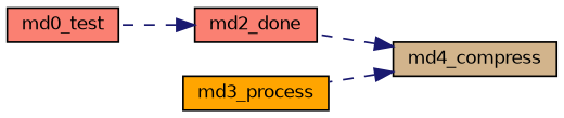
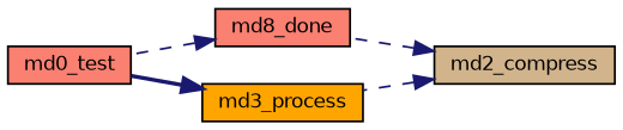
  digraph {
    rankdir=RL
    node [color=black fillcolor=salmon fontname=Helvetica fontsize=10 shape=record style=filled]
    edge [color=midnightblue dir=back fontname=Helvetica fontsize=10 labelfontname=Helvetica labelfontsize=10 style=dashed]
-   n1 [fillcolor=tan fontcolor=black height=0.2 label=md4_compress width=0.4]
-   n2 [height=0.2 label=md2_done width=0.4]
+   n1 [fillcolor=tan fontcolor=black height=0.2 label=md2_compress width=0.4]
+   n2 [height=0.2 label=md8_done width=0.4]
    n3 [fillcolor=orange height=0.2 label=md3_process width=0.4]
    n4 [height=0.2 label=md0_test width=0.4]
    n1 -> n2
    n1 -> n3
    n2 -> n4
+   n3 -> n4 [style=bold]
  }
